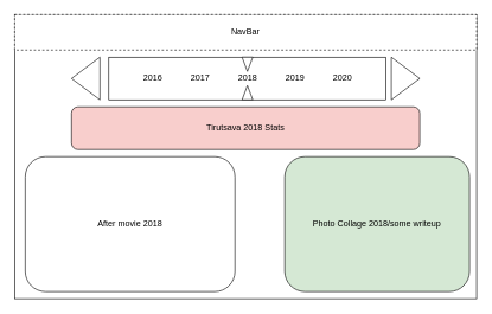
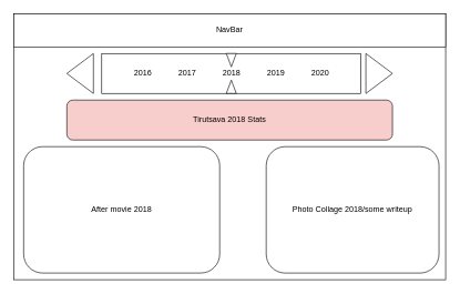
  <mxCell id="0" />
  <mxCell id="1" parent="0" />
  <mxCell id="2" value="" style="rounded=0;whiteSpace=wrap;html=1;fontStyle=1" vertex="1" parent="1"><mxGeometry x="20" y="20" width="650" height="400" as="geometry" /></mxCell>
- <mxCell id="3" value="NavBar" style="rounded=0;whiteSpace=wrap;html=1;dashed=1;" vertex="1" parent="1"><mxGeometry x="20" y="20" width="650" height="50" as="geometry" /></mxCell>
+ <mxCell id="3" value="NavBar" style="rounded=0;whiteSpace=wrap;html=1;" vertex="1" parent="1"><mxGeometry x="20" y="20" width="650" height="50" as="geometry" /></mxCell>
  <mxCell id="4" value="2016&amp;nbsp; &amp;nbsp; &amp;nbsp; &amp;nbsp; &amp;nbsp; &amp;nbsp; 2017&amp;nbsp; &amp;nbsp; &amp;nbsp; &amp;nbsp; &amp;nbsp; &amp;nbsp; 2018&amp;nbsp; &amp;nbsp; &amp;nbsp; &amp;nbsp; &amp;nbsp; &amp;nbsp; 2019&amp;nbsp; &amp;nbsp; &amp;nbsp; &amp;nbsp; &amp;nbsp; &amp;nbsp; 2020" style="rounded=0;whiteSpace=wrap;html=1;" vertex="1" parent="1"><mxGeometry x="152.5" y="80" width="390" height="60" as="geometry" /></mxCell>
  <mxCell id="5" value="" style="triangle;whiteSpace=wrap;html=1;" vertex="1" parent="1"><mxGeometry x="550" y="80" width="40" height="60" as="geometry" /></mxCell>
  <mxCell id="6" value="" style="triangle;whiteSpace=wrap;html=1;direction=west;" vertex="1" parent="1"><mxGeometry x="100" y="80" width="40" height="60" as="geometry" /></mxCell>
  <mxCell id="7" value="" style="triangle;whiteSpace=wrap;html=1;direction=south;" vertex="1" parent="1"><mxGeometry x="340" y="80" width="15" height="20" as="geometry" /></mxCell>
  <mxCell id="8" value="" style="triangle;whiteSpace=wrap;html=1;direction=north;" vertex="1" parent="1"><mxGeometry x="340" y="120" width="15" height="20" as="geometry" /></mxCell>
  <mxCell id="9" value="After movie 2018" style="whiteSpace=wrap;html=1;rounded=1;" vertex="1" parent="1"><mxGeometry x="35" y="220" width="295" height="190" as="geometry" /></mxCell>
  <mxCell id="10" value="Tirutsava 2018 Stats" style="rounded=1;whiteSpace=wrap;html=1;fillColor=#f8cecc;" vertex="1" parent="1"><mxGeometry x="100" y="150" width="490" height="60" as="geometry" /></mxCell>
- <mxCell id="11" value="Photo Collage 2018/some writeup" style="rounded=1;whiteSpace=wrap;html=1;fillColor=#d5e8d4;" vertex="1" parent="1"><mxGeometry x="400" y="220" width="260" height="190" as="geometry" /></mxCell>
+ <mxCell id="11" value="Photo Collage 2018/some writeup" style="rounded=1;whiteSpace=wrap;html=1;" vertex="1" parent="1"><mxGeometry x="400" y="220" width="260" height="190" as="geometry" /></mxCell>
